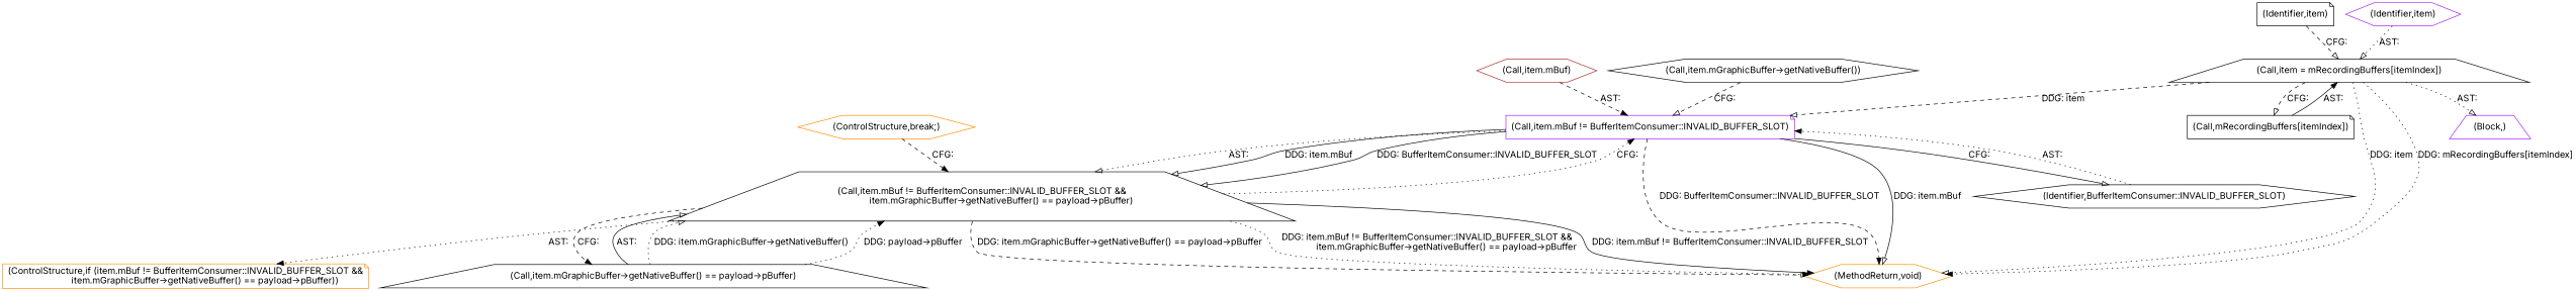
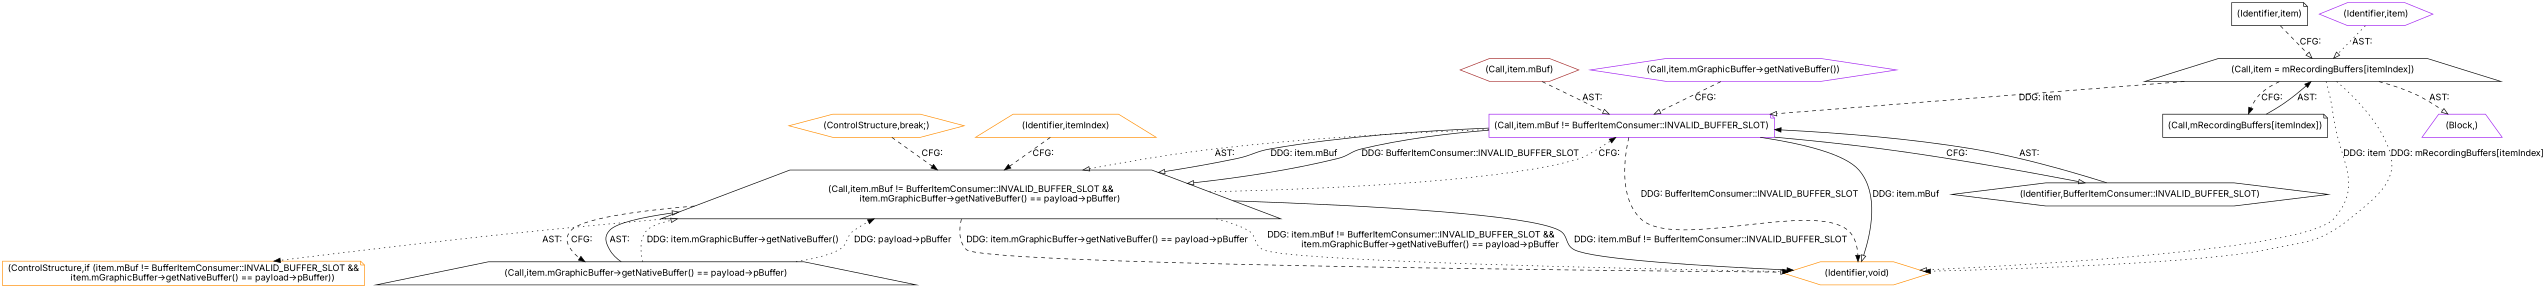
  digraph {
    fontname=Inter
    node [color=black fontname=Inter shape=hexagon]
    edge [arrowhead=onormal fontname=Inter style=dashed]
    n1 [label="(Call,item = mRecordingBuffers[itemIndex])" shape=trapezium]
    n2 [color=purple label="(Call,item.mBuf != BufferItemConsumer::INVALID_BUFFER_SLOT)" shape=note]
    n3 [label="(Call,mRecordingBuffers[itemIndex])" shape=note]
-   n4 [color=darkorange label="(MethodReturn,void)"]
+   n4 [color=darkorange label="(Identifier,void)"]
    n5 [color=purple label="(Block,)" shape=trapezium]
    n6 [label="(Call,item.mBuf != BufferItemConsumer::INVALID_BUFFER_SLOT &&\n                item.mGraphicBuffer->getNativeBuffer() == payload->pBuffer)" shape=trapezium]
    n7 [label="(Identifier,BufferItemConsumer::INVALID_BUFFER_SLOT)"]
    n8 [color=darkorange label="(ControlStructure,if (item.mBuf != BufferItemConsumer::INVALID_BUFFER_SLOT &&\n                item.mGraphicBuffer->getNativeBuffer() == payload->pBuffer))" shape=note]
    n9 [label="(Call,item.mGraphicBuffer->getNativeBuffer() == payload->pBuffer)" shape=trapezium]
    n10 [label="(Identifier,item)" shape=note]
    n11 [color=brown label="(Call,item.mBuf)"]
    n12 [color=darkorange label="(ControlStructure,break;)"]
    n13 [color=purple label="(Identifier,item)"]
-   n14 [label="(Call,item.mGraphicBuffer->getNativeBuffer())"]
+   n14 [color=purple label="(Call,item.mGraphicBuffer->getNativeBuffer())"]
+   n15 [color=darkorange label="(Identifier,itemIndex)" shape=trapezium]
    n1 -> n2 [label="DDG: item"]
-   n1 -> n3 [label="CFG: "]
+   n1 -> n3 [arrowhead=normal label="CFG: "]
    n1 -> n4 [label="DDG: item" style=dotted]
    n1 -> n4 [arrowhead=normal label="DDG: mRecordingBuffers[itemIndex]" style=dotted]
-   n1 -> n5 [label="AST: " style=dotted]
+   n1 -> n5 [label="AST: "]
    n2 -> n4 [arrowhead=normal label="DDG: BufferItemConsumer::INVALID_BUFFER_SLOT"]
    n2 -> n4 [label="DDG: item.mBuf" style=solid]
    n2 -> n6 [label="AST: " style=dotted]
    n2 -> n6 [label="DDG: item.mBuf" style=solid]
    n2 -> n6 [label="DDG: BufferItemConsumer::INVALID_BUFFER_SLOT" style=solid]
    n2 -> n7 [label="CFG: " style=solid]
    n3 -> n1 [arrowhead=normal label="AST: " style=solid]
    n6 -> n2 [arrowhead=normal label="CFG: " style=dotted]
    n6 -> n4 [label="DDG: item.mGraphicBuffer->getNativeBuffer() == payload->pBuffer"]
    n6 -> n4 [arrowhead=normal label="DDG: item.mBuf != BufferItemConsumer::INVALID_BUFFER_SLOT &&\n                item.mGraphicBuffer->getNativeBuffer() == payload->pBuffer" style=dotted]
    n6 -> n4 [arrowhead=normal label="DDG: item.mBuf != BufferItemConsumer::INVALID_BUFFER_SLOT" style=solid]
    n6 -> n8 [arrowhead=normal label="AST: " style=dotted]
    n6 -> n9 [arrowhead=normal label="CFG: "]
-   n7 -> n2 [arrowhead=normal label="AST: " style=dotted]
+   n7 -> n2 [arrowhead=normal label="AST: " style=solid]
    n9 -> n6 [label="AST: " style=solid]
    n9 -> n6 [label="DDG: item.mGraphicBuffer->getNativeBuffer()" style=dotted]
    n9 -> n6 [arrowhead=normal label="DDG: payload->pBuffer" style=dotted]
    n10 -> n1 [label="CFG: "]
-   n11 -> n2 [arrowhead=normal label="AST: "]
+   n11 -> n2 [label="AST: "]
    n12 -> n6 [arrowhead=normal label="CFG: "]
    n13 -> n1 [label="AST: " style=dotted]
    n14 -> n2 [label="CFG: "]
+   n15 -> n6 [arrowhead=normal label="CFG: "]
  }
